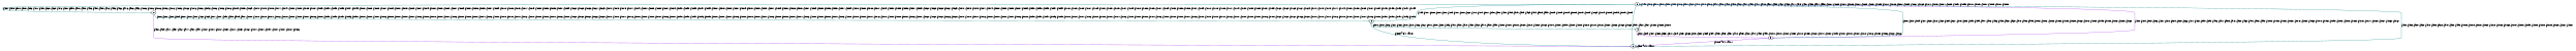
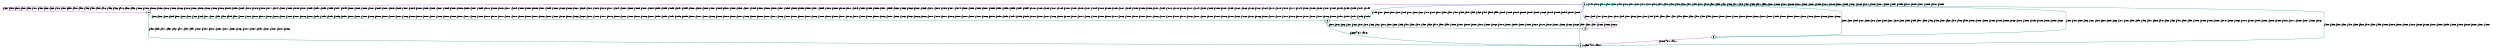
  digraph {
    fontname="DejaVu Sans"
    node [fontname="DejaVu Sans" fontsize=20 penwidth=3 shape=oval style=rounded]
    edge [arrowhead=normal arrowsize=1 color=teal fontname="DejaVu Sans" fontsize=20 penwidth=3 style=bold]
    b
    8
    a
    c
    6
    9
    b -> b [label="@798, @806, @814, @822, @830, @838, @846, @854, @862, @870, @878, @886, @894, @902, @910, @918, @926, @927, @931, @944, @945, @954, @955, @964, @965, @974, @975, @984, @985, @994, @995, @1004, @1005, @1014, @1015, @1024, @1025, @1034, @1035, @1044, @1045, @1054, @1055, @1064, @1065, @1074, @1075, @1084, @1085, @1094, @1095, @1104, @1105, @1114, @1115, @1124, @1125"]
    b -> 8 [arrowhead=tee label="@799, @807, @815, @823, @831, @839, @847, @855, @863, @871, @879, @887, @895, @903, @911, @939, @949, @959, @969, @979, @989, @999, @1009, @1019, @1029, @1039, @1049, @1059, @1069, @1079, @1089, @1099, @1109, @1119"]
-   b -> a [color=purple label="@802, @810, @818, @826, @834, @842, @850, @858, @866, @874, @882, @890, @898, @906, @914, @935, @942, @952, @962, @972, @982, @992, @1002, @1012, @1022, @1032, @1042, @1052, @1062, @1072, @1082, @1092, @1102, @1112, @1122, @1142, @1147, @1152, @1157, @1162, @1167"]
-   b -> c [label="@804, @812, @820, @828, @836, @844, @852, @860, @868, @876, @884, @892, @900, @908, @916, @921, @928, @946, @956, @966, @976, @986, @996, @1006, @1016, @1026, @1036, @1046, @1056, @1066, @1076, @1086, @1096, @1106, @1116, @1126, @1129, @1135, @1169, @1171, @1173, @1175, @1177, @1179, @1181, @1183, @1185, @1187, @1189, @1191, @1193, @1195, @1197, @1199, @1201, @1203, @1205, @1207, @1209, @1211, @1213, @1215, @1217, @1219, @1221, @1223, @1225, @1227, @1229, @1231, @1233, @1235, @1237, @1239, @1241, @1243, @1245, @1247, @1249, @1251, @1253, @1255, @1257, @1259, @1261, @1263, @1265, @1267, @1269, @1271, @1273, @1275, @1277, @1279, @1281, @1283, @1285, @1287, @1289, @1291, @1293, @1295, @1297, @1299, @1301, @1303, @1305, @1307, @1309, @1311, @1313, @1315, @1317, @1319, @1321, @1323, @1325, @1327, @1329, @1331, @1333, @1335, @1337, @1339, @1341, @1343, @1345, @1347, @1349, @1351, @1353, @1355, @1357, @1359, @1361, @1363, @1365, @1367, @1369, @1371, @1373, @1375, @1377, @1379, @1381, @1383, @1385, @1387, @1389, @1391, @1393, @1395, @1397, @1399, @1401, @1403, @1405, @1407, @1409, @1411, @1413, @1415, @1417, @1419, @1421, @1423, @1425, @1427, @1429, @1431, @1433, @1435, @1437, @1439, @1441, @1443, @1445, @1447, @1449, @1451, @1453, @1455, @1457, @1459, @1461, @1463, @1465, @1467, @1469, @1471, @1473, @1475, @1477, @1479, @1481, @1483, @1485, @1487, @1489, @1491, @1493, @1495, @1497, @1499"]
+   b -> a [label="@802, @810, @818, @826, @834, @842, @850, @858, @866, @874, @882, @890, @898, @906, @914, @935, @942, @952, @962, @972, @982, @992, @1002, @1012, @1022, @1032, @1042, @1052, @1062, @1072, @1082, @1092, @1102, @1112, @1122, @1142, @1147, @1152, @1157, @1162, @1167"]
+   b -> c [color=purple label="@804, @812, @820, @828, @836, @844, @852, @860, @868, @876, @884, @892, @900, @908, @916, @921, @928, @946, @956, @966, @976, @986, @996, @1006, @1016, @1026, @1036, @1046, @1056, @1066, @1076, @1086, @1096, @1106, @1116, @1126, @1129, @1135, @1169, @1171, @1173, @1175, @1177, @1179, @1181, @1183, @1185, @1187, @1189, @1191, @1193, @1195, @1197, @1199, @1201, @1203, @1205, @1207, @1209, @1211, @1213, @1215, @1217, @1219, @1221, @1223, @1225, @1227, @1229, @1231, @1233, @1235, @1237, @1239, @1241, @1243, @1245, @1247, @1249, @1251, @1253, @1255, @1257, @1259, @1261, @1263, @1265, @1267, @1269, @1271, @1273, @1275, @1277, @1279, @1281, @1283, @1285, @1287, @1289, @1291, @1293, @1295, @1297, @1299, @1301, @1303, @1305, @1307, @1309, @1311, @1313, @1315, @1317, @1319, @1321, @1323, @1325, @1327, @1329, @1331, @1333, @1335, @1337, @1339, @1341, @1343, @1345, @1347, @1349, @1351, @1353, @1355, @1357, @1359, @1361, @1363, @1365, @1367, @1369, @1371, @1373, @1375, @1377, @1379, @1381, @1383, @1385, @1387, @1389, @1391, @1393, @1395, @1397, @1399, @1401, @1403, @1405, @1407, @1409, @1411, @1413, @1415, @1417, @1419, @1421, @1423, @1425, @1427, @1429, @1431, @1433, @1435, @1437, @1439, @1441, @1443, @1445, @1447, @1449, @1451, @1453, @1455, @1457, @1459, @1461, @1463, @1465, @1467, @1469, @1471, @1473, @1475, @1477, @1479, @1481, @1483, @1485, @1487, @1489, @1491, @1493, @1495, @1497, @1499"]
    b -> 6 [arrowhead=tee label="@919, @932, @937, @1131, @1133, @1138"]
    8 -> 9 [arrowhead=tee label="@800, @808, @816, @824, @832, @840, @848, @856, @864, @872, @880, @888, @896, @904, @912, @940, @950, @960, @970, @980, @990, @1000, @1010, @1020, @1030, @1040, @1050, @1060, @1070, @1080, @1090, @1100, @1110, @1120, @1140, @1145, @1150, @1155, @1160, @1165"]
    a -> b [label="@803, @811, @819, @827, @835, @843, @851, @859, @867, @875, @883, @891, @899, @907, @915, @936, @943, @953, @963, @973, @983, @993, @1003, @1013, @1023, @1033, @1043, @1053, @1063, @1073, @1083, @1093, @1103, @1113, @1123, @1168"]
    a -> 6 [color=purple label="@1143 + 5*n, n=0..4"]
    c -> 8 [arrowhead=tee label="@805, @813, @821, @829, @837, @845, @853, @861, @869, @877, @885, @893, @901, @909, @917, @1130, @1170, @1172, @1174, @1176, @1178, @1180, @1182, @1184, @1186, @1188, @1190, @1192, @1194, @1196, @1198, @1200, @1202, @1204, @1206, @1208, @1210, @1212, @1214, @1216, @1218, @1220, @1222, @1224, @1226, @1228, @1230, @1232, @1234, @1236, @1238, @1240, @1242, @1244, @1246, @1248, @1250, @1252, @1254, @1256, @1258, @1260, @1262, @1264, @1266, @1268, @1270, @1272, @1274, @1276, @1278, @1280, @1282, @1284, @1286, @1288, @1290, @1292, @1294, @1296, @1298, @1300, @1302, @1304, @1306, @1308, @1310, @1312, @1314, @1316, @1318, @1320, @1322, @1324, @1326, @1328, @1330, @1332, @1334, @1336, @1338, @1340, @1342, @1344, @1346, @1348, @1350, @1352, @1354, @1356, @1358, @1360, @1362, @1364, @1366, @1368, @1370, @1372, @1374, @1376, @1378, @1380, @1382, @1384, @1386, @1388, @1390, @1392, @1394, @1396, @1398, @1400, @1402, @1404, @1406, @1408, @1410, @1412, @1414, @1416, @1418, @1420, @1422, @1424, @1426, @1428, @1430, @1432, @1434, @1436, @1438, @1440, @1442, @1444, @1446, @1448, @1450, @1452, @1454, @1456, @1458, @1460, @1462, @1464, @1466, @1468, @1470, @1472, @1474, @1476, @1478, @1480, @1482, @1484, @1486, @1488, @1490, @1492, @1494, @1496, @1498"]
-   c -> 6 [color=purple label="@922, @929, @947, @957, @967, @977, @987, @997, @1007, @1017, @1027, @1037, @1047, @1057, @1067, @1077, @1087, @1097, @1107, @1117, @1127, @1136"]
+   c -> 6 [label="@922, @929, @947, @957, @967, @977, @987, @997, @1007, @1017, @1027, @1037, @1047, @1057, @1067, @1077, @1087, @1097, @1107, @1117, @1127, @1136"]
    6 -> b [arrowhead=tee label="@920, @925, @930, @938, @948, @958, @968, @978, @988, @998, @1008, @1018, @1028, @1038, @1048, @1058, @1068, @1078, @1088, @1098, @1108, @1118, @1128, @1132, @1134, @1137"]
    6 -> 8 [arrowhead=tee label="@8139 + 5*n, n=0..5"]
    6 -> 6 [label="@923 + 1*n, n=0..1"]
-   9 -> a [arrowhead=tee color=purple label="@801, @809, @817, @825, @833, @841, @849, @857, @865, @873, @881, @889, @897, @905, @913, @934, @941, @951, @961, @971, @981, @991, @1001, @1011, @1021, @1031, @1041, @1051, @1061, @1071, @1081, @1091, @1101, @1111, @1121, @1141, @1146, @1151, @1156, @1161, @1166"]
+   9 -> b [arrowhead=tee color=purple label="@801, @809, @817, @825, @833, @841, @849, @857, @865, @873, @881, @889, @897, @905, @913, @934, @941, @951, @961, @971, @981, @991, @1001, @1011, @1021, @1031, @1041, @1051, @1061, @1071, @1081, @1091, @1101, @1111, @1121, @1141, @1146, @1151, @1156, @1161, @1166"]
  }
